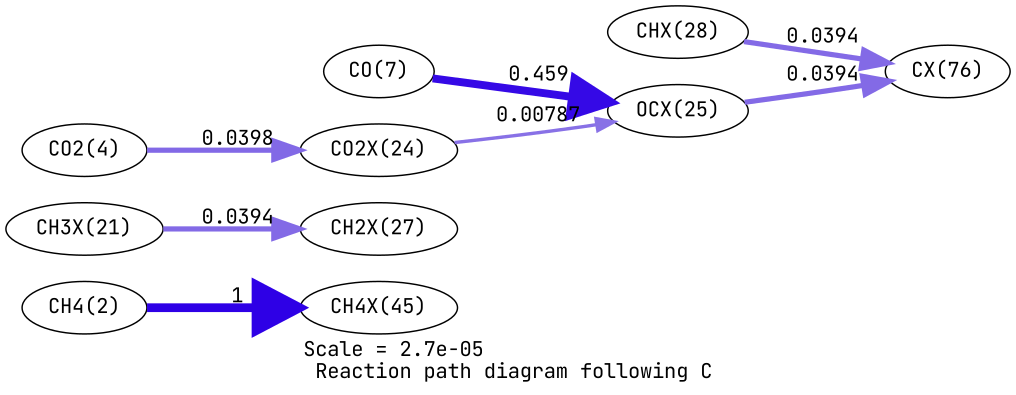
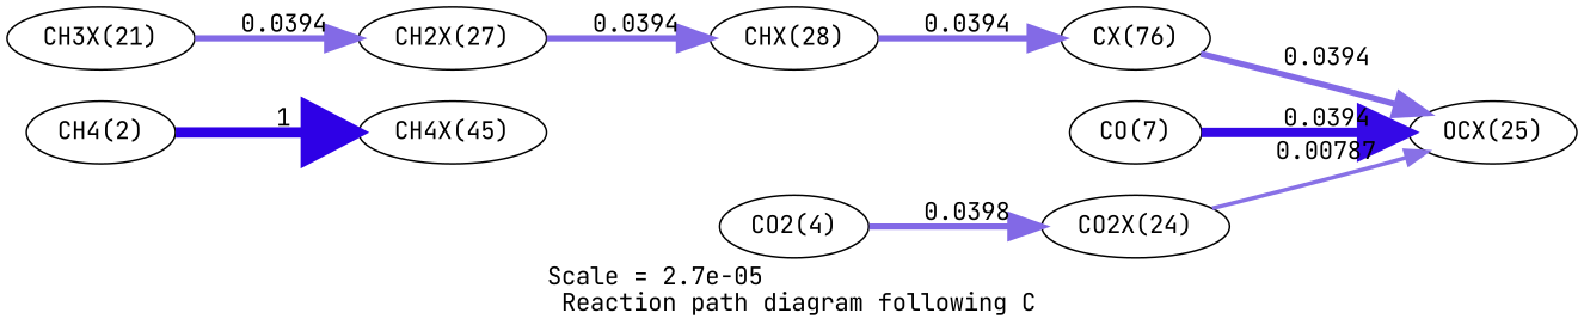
  digraph {
    fontname="JetBrains Mono"
    label="Scale = 2.7e-05\l Reaction path diagram following C"
    rankdir=LR
    node [fontname="JetBrains Mono"]
    edge [arrowsize=1.78 color="0.7, 0.539, 0.9" fontname="JetBrains Mono" penwidth=3.56]
    n1 [label="CH4(2)"]
    n2 [label="CH4X(45)"]
    n3 [label="CH3X(21)"]
    n4 [label="CH2X(27)"]
    n5 [label="CHX(28)"]
    n6 [label="CX(76)"]
    n7 [label="OCX(25)"]
    n8 [label="CO(7)"]
    n9 [label="CO2X(24)"]
    n10 [label="CO2(4)"]
    n1 -> n2 [arrowsize=3 color="0.7, 1.5, 0.9" label=" 1" penwidth=6]
    n3 -> n4 [label=" 0.0394"]
+   n4 -> n5 [label=" 0.0394"]
    n5 -> n6 [label=" 0.0394"]
-   n7 -> n6 [label=" 0.0394"]
-   n8 -> n7 [arrowsize=2.71 color="0.7, 0.959, 0.9" label=" 0.459" penwidth=5.41]
+   n6 -> n7 [label=" 0.0394"]
+   n8 -> n7 [arrowsize=2.71 color="0.7, 0.959, 0.9" label=" 0.0394" penwidth=5.41]
    n9 -> n7 [arrowsize=1.17 color="0.7, 0.508, 0.9" label=" 0.00787" penwidth=2.34]
    n10 -> n9 [color="0.7, 0.54, 0.9" label=" 0.0398" penwidth=3.57]
  }
